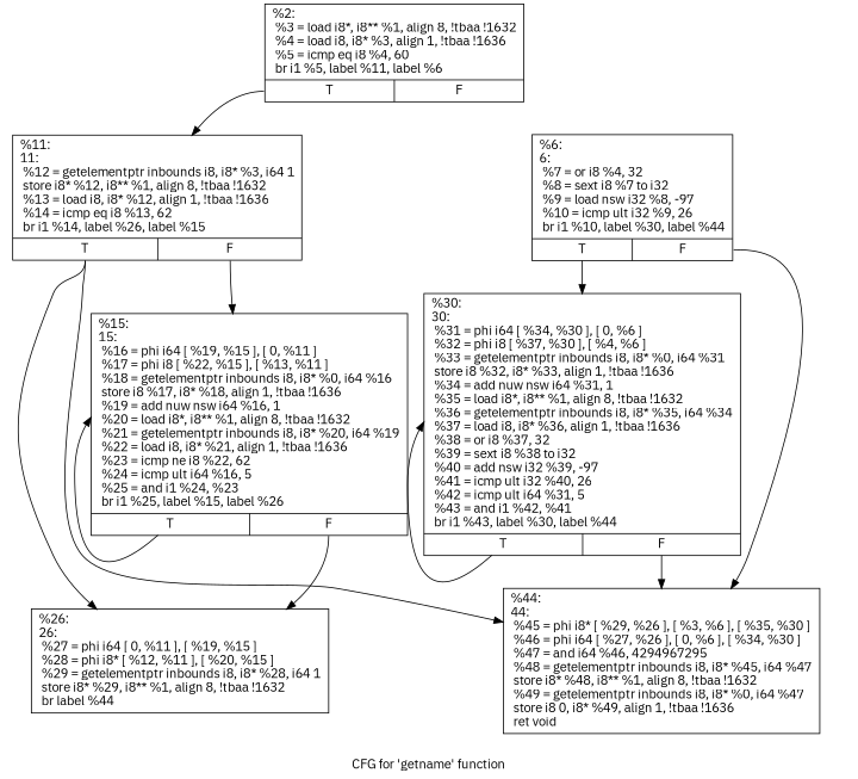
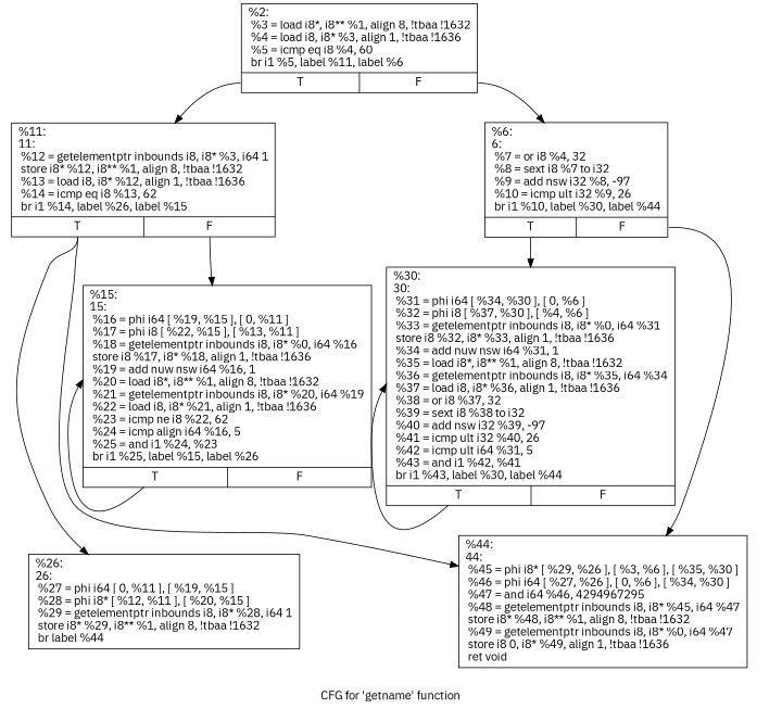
  digraph {
    fontname="IBM Plex Sans"
    label="CFG for 'getname' function"
    node [fontname="IBM Plex Sans" shape=record]
    edge [fontname="IBM Plex Sans" tailport=s0]
    n1 [label="{%2:\l  %3 = load i8*, i8** %1, align 8, !tbaa !1632\l  %4 = load i8, i8* %3, align 1, !tbaa !1636\l  %5 = icmp eq i8 %4, 60\l  br i1 %5, label %11, label %6\l|{<s0>T|<s1>F}}"]
    n2 [label="{%11:\l11:                                               \l  %12 = getelementptr inbounds i8, i8* %3, i64 1\l  store i8* %12, i8** %1, align 8, !tbaa !1632\l  %13 = load i8, i8* %12, align 1, !tbaa !1636\l  %14 = icmp eq i8 %13, 62\l  br i1 %14, label %26, label %15\l|{<s0>T|<s1>F}}"]
-   n3 [label="{%6:\l6:                                                \l  %7 = or i8 %4, 32\l  %8 = sext i8 %7 to i32\l  %9 = load nsw i32 %8, -97\l  %10 = icmp ult i32 %9, 26\l  br i1 %10, label %30, label %44\l|{<s0>T|<s1>F}}"]
+   n3 [label="{%6:\l6:                                                \l  %7 = or i8 %4, 32\l  %8 = sext i8 %7 to i32\l  %9 = add nsw i32 %8, -97\l  %10 = icmp ult i32 %9, 26\l  br i1 %10, label %30, label %44\l|{<s0>T|<s1>F}}"]
    n4 [label="{%26:\l26:                                               \l  %27 = phi i64 [ 0, %11 ], [ %19, %15 ]\l  %28 = phi i8* [ %12, %11 ], [ %20, %15 ]\l  %29 = getelementptr inbounds i8, i8* %28, i64 1\l  store i8* %29, i8** %1, align 8, !tbaa !1632\l  br label %44\l}"]
-   n5 [label="{%15:\l15:                                               \l  %16 = phi i64 [ %19, %15 ], [ 0, %11 ]\l  %17 = phi i8 [ %22, %15 ], [ %13, %11 ]\l  %18 = getelementptr inbounds i8, i8* %0, i64 %16\l  store i8 %17, i8* %18, align 1, !tbaa !1636\l  %19 = add nuw nsw i64 %16, 1\l  %20 = load i8*, i8** %1, align 8, !tbaa !1632\l  %21 = getelementptr inbounds i8, i8* %20, i64 %19\l  %22 = load i8, i8* %21, align 1, !tbaa !1636\l  %23 = icmp ne i8 %22, 62\l  %24 = icmp ult i64 %16, 5\l  %25 = and i1 %24, %23\l  br i1 %25, label %15, label %26\l|{<s0>T|<s1>F}}"]
+   n5 [label="{%15:\l15:                                               \l  %16 = phi i64 [ %19, %15 ], [ 0, %11 ]\l  %17 = phi i8 [ %22, %15 ], [ %13, %11 ]\l  %18 = getelementptr inbounds i8, i8* %0, i64 %16\l  store i8 %17, i8* %18, align 1, !tbaa !1636\l  %19 = add nuw nsw i64 %16, 1\l  %20 = load i8*, i8** %1, align 8, !tbaa !1632\l  %21 = getelementptr inbounds i8, i8* %20, i64 %19\l  %22 = load i8, i8* %21, align 1, !tbaa !1636\l  %23 = icmp ne i8 %22, 62\l  %24 = icmp align i64 %16, 5\l  %25 = and i1 %24, %23\l  br i1 %25, label %15, label %26\l|{<s0>T|<s1>F}}"]
    n6 [label="{%44:\l44:                                               \l  %45 = phi i8* [ %29, %26 ], [ %3, %6 ], [ %35, %30 ]\l  %46 = phi i64 [ %27, %26 ], [ 0, %6 ], [ %34, %30 ]\l  %47 = and i64 %46, 4294967295\l  %48 = getelementptr inbounds i8, i8* %45, i64 %47\l  store i8* %48, i8** %1, align 8, !tbaa !1632\l  %49 = getelementptr inbounds i8, i8* %0, i64 %47\l  store i8 0, i8* %49, align 1, !tbaa !1636\l  ret void\l}"]
    n7 [label="{%30:\l30:                                               \l  %31 = phi i64 [ %34, %30 ], [ 0, %6 ]\l  %32 = phi i8 [ %37, %30 ], [ %4, %6 ]\l  %33 = getelementptr inbounds i8, i8* %0, i64 %31\l  store i8 %32, i8* %33, align 1, !tbaa !1636\l  %34 = add nuw nsw i64 %31, 1\l  %35 = load i8*, i8** %1, align 8, !tbaa !1632\l  %36 = getelementptr inbounds i8, i8* %35, i64 %34\l  %37 = load i8, i8* %36, align 1, !tbaa !1636\l  %38 = or i8 %37, 32\l  %39 = sext i8 %38 to i32\l  %40 = add nsw i32 %39, -97\l  %41 = icmp ult i32 %40, 26\l  %42 = icmp ult i64 %31, 5\l  %43 = and i1 %42, %41\l  br i1 %43, label %30, label %44\l|{<s0>T|<s1>F}}"]
    n1 -> n2
+   n1 -> n3 [tailport=s1]
    n2 -> n4
    n2 -> n5 [tailport=s1]
    n2 -> n6
    n3 -> n6 [tailport=s1]
    n3 -> n7
-   n5 -> n4 [tailport=s1]
    n5 -> n5
-   n7 -> n6 [tailport=s1]
    n7 -> n7
  }
